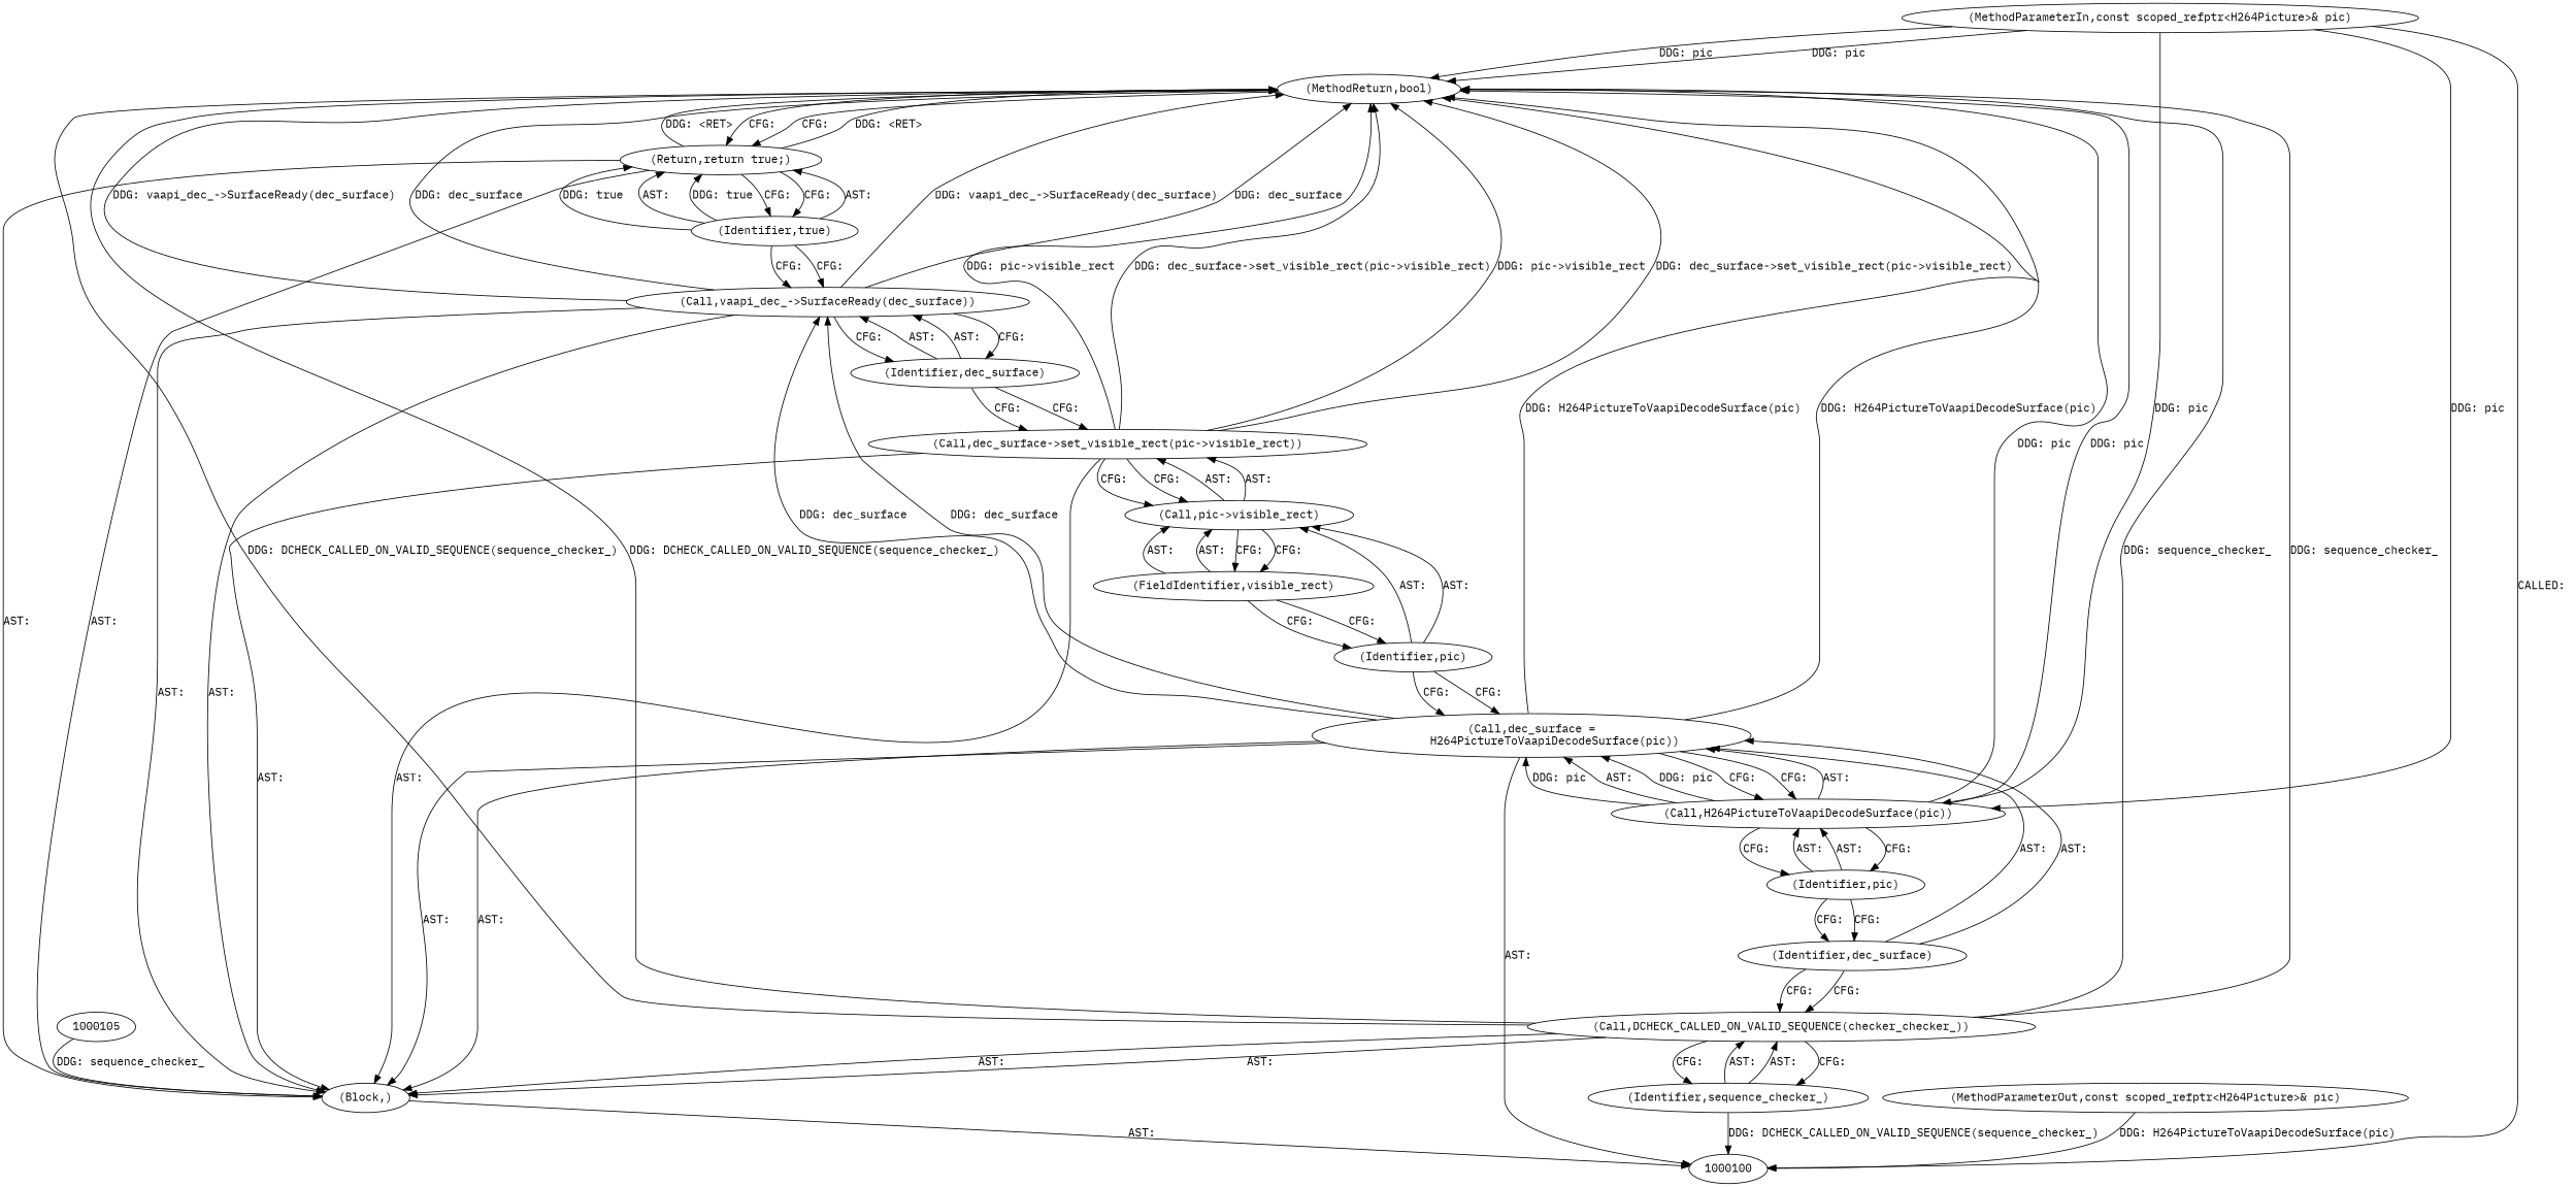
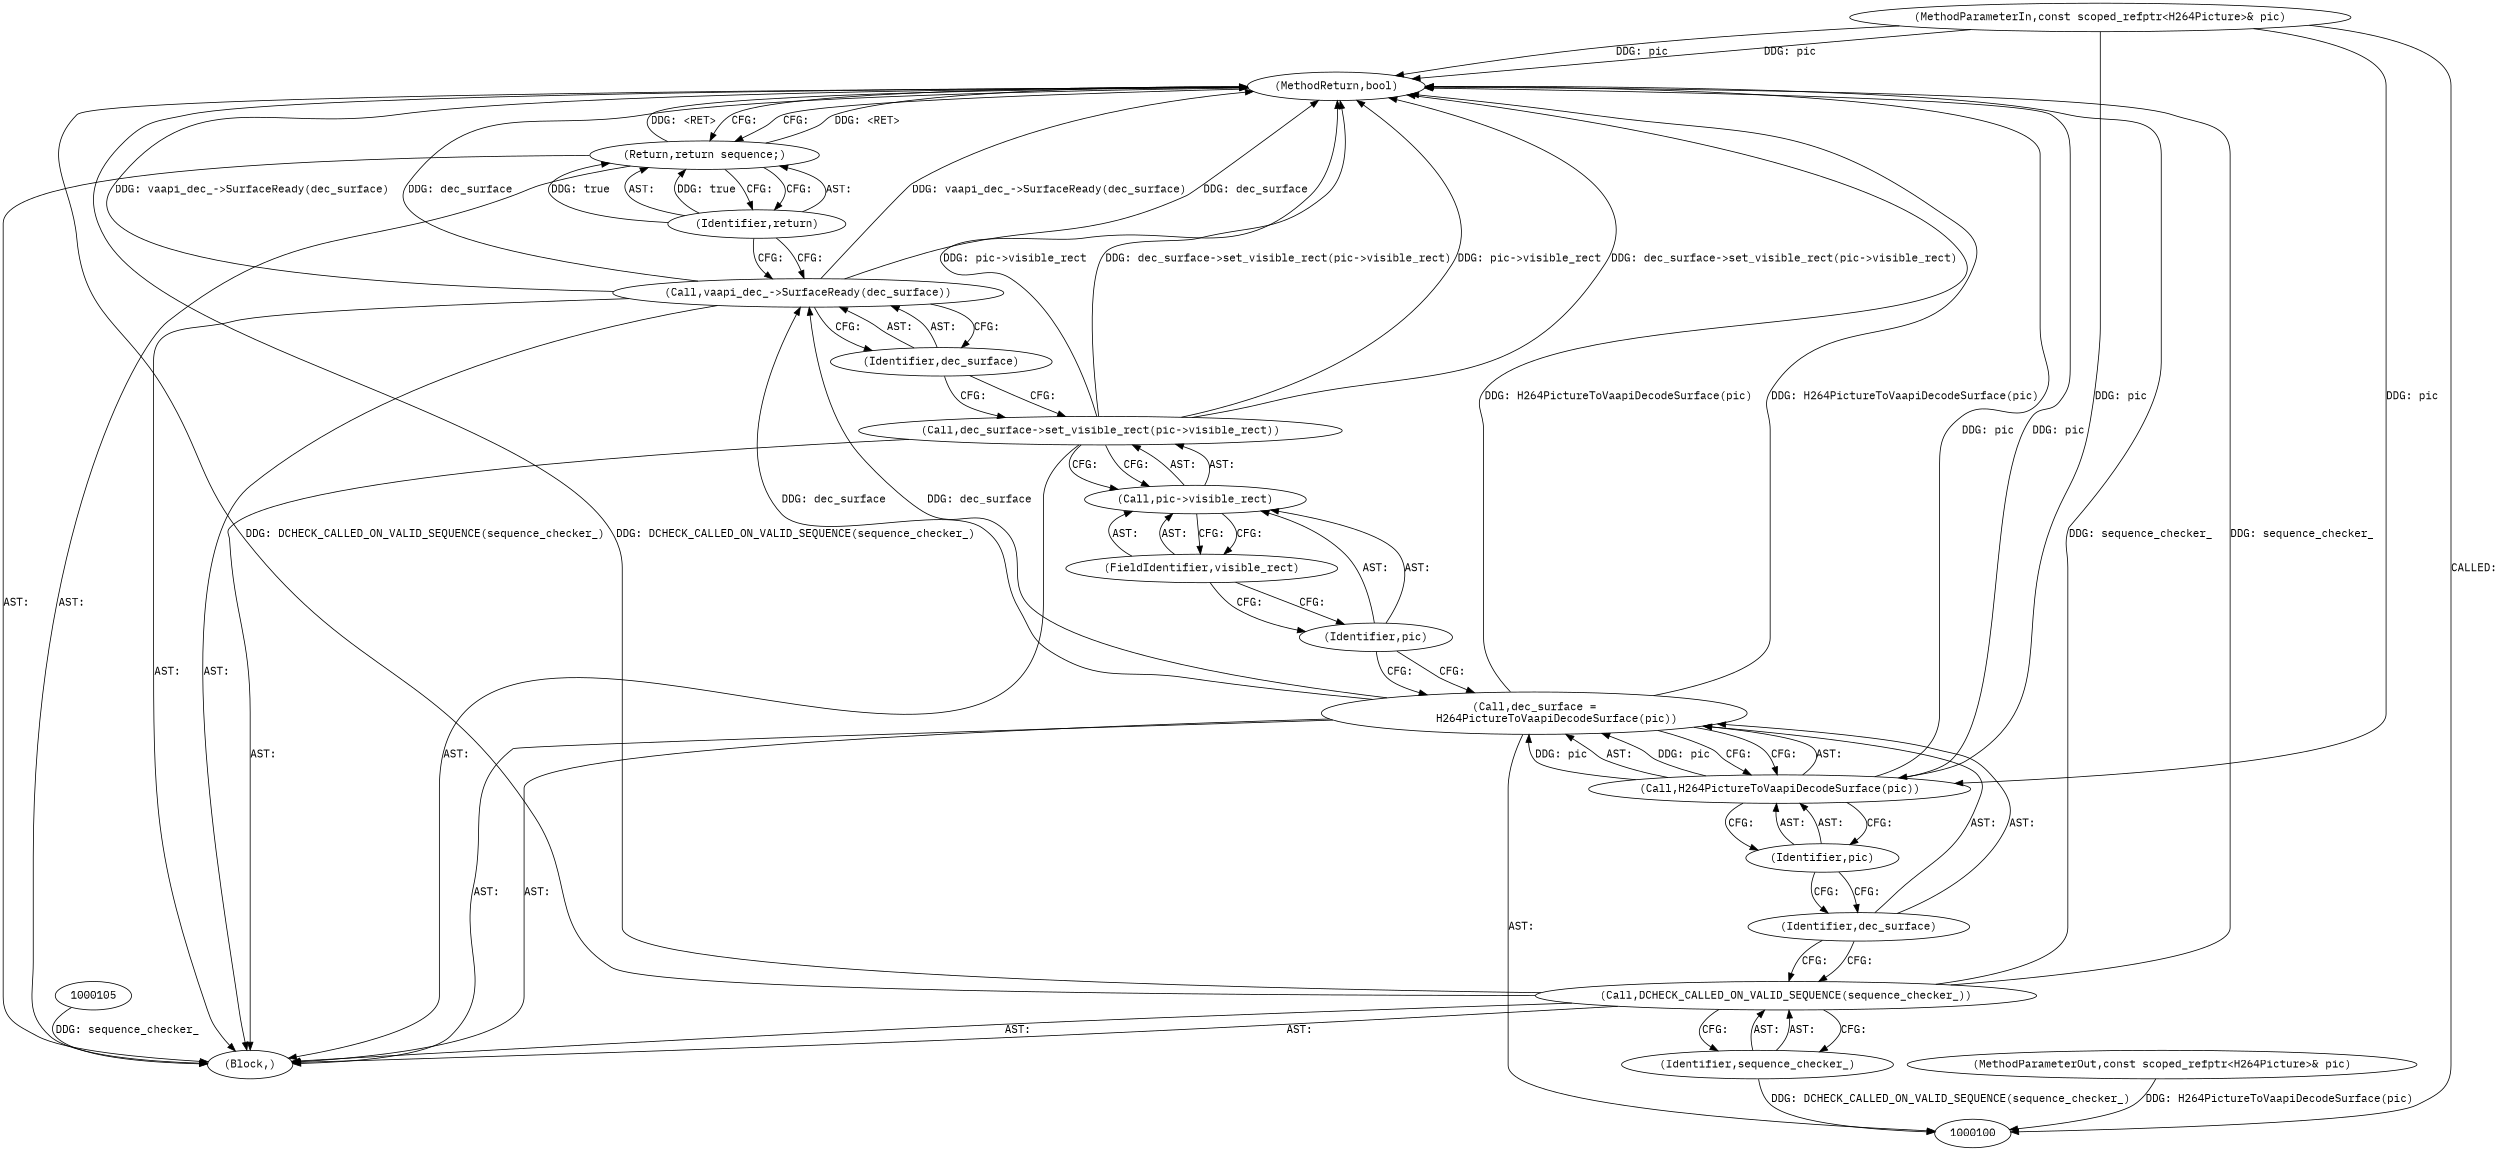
  digraph {
    fontname="IBM Plex Mono"
    node [fontname="IBM Plex Mono"]
    edge [fontname="IBM Plex Mono"]
    n1 [label="(MethodReturn,bool)"]
-   n2 [label="(Return,return true;)"]
+   n2 [label="(Return,return sequence;)"]
    n3 [label="(Block,)"]
-   n4 [label="(Identifier,true)"]
+   n4 [label="(Identifier,return)"]
    1000100
    n6 [label="(MethodParameterIn,const scoped_refptr<H264Picture>& pic)"]
    n7 [label="(Call,H264PictureToVaapiDecodeSurface(pic))"]
    n8 [label="(Call,dec_surface =\n       H264PictureToVaapiDecodeSurface(pic))"]
    n9 [label="(Identifier,pic)"]
    n10 [label="(MethodParameterOut,const scoped_refptr<H264Picture>& pic)"]
-   n11 [label="(Call,DCHECK_CALLED_ON_VALID_SEQUENCE(checker_checker_))"]
+   n11 [label="(Call,DCHECK_CALLED_ON_VALID_SEQUENCE(sequence_checker_))"]
    n12 [label="(Identifier,sequence_checker_)"]
    n13 [label="(Call,vaapi_dec_->SurfaceReady(dec_surface))"]
    n14 [label="(Identifier,dec_surface)"]
    n15 [label="(Identifier,dec_surface)"]
    n16 [label="(Call,dec_surface->set_visible_rect(pic->visible_rect))"]
    n17 [label="(Call,pic->visible_rect)"]
    n18 [label="(FieldIdentifier,visible_rect)"]
    n19 [label="(Identifier,pic)"]
    1000105
    n1 -> n2 [label="CFG: "]
    n1 -> n2 [label="CFG: "]
    n2 -> n1 [label="DDG: <RET>"]
    n2 -> n1 [label="DDG: <RET>"]
    n2 -> n3 [label="AST: "]
    n2 -> n3 [label="AST: "]
    n2 -> n4 [label="CFG: "]
    n2 -> n4 [label="CFG: "]
-   n3 -> 1000100 [label="AST: "]
    n4 -> n2 [label="AST: "]
    n4 -> n2 [label="DDG: true"]
    n4 -> n2 [label="AST: "]
    n4 -> n2 [label="DDG: true"]
    n4 -> n13 [label="CFG: "]
    n4 -> n13 [label="CFG: "]
    n6 -> n1 [label="DDG: pic"]
    n6 -> n1 [label="DDG: pic"]
    n6 -> 1000100 [label="CALLED: "]
    n6 -> n7 [label="DDG: pic"]
    n6 -> n7 [label="DDG: pic"]
    n7 -> n1 [label="DDG: pic"]
    n7 -> n1 [label="DDG: pic"]
    n7 -> n8 [label="AST: "]
    n7 -> n8 [label="DDG: pic"]
    n7 -> n8 [label="AST: "]
    n7 -> n8 [label="DDG: pic"]
    n7 -> n9 [label="CFG: "]
    n7 -> n9 [label="CFG: "]
    n8 -> n1 [label="DDG: H264PictureToVaapiDecodeSurface(pic)"]
    n8 -> n1 [label="DDG: H264PictureToVaapiDecodeSurface(pic)"]
    n8 -> n3 [label="AST: "]
    n8 -> n3 [label="AST: "]
    n8 -> 1000100 [label="AST: "]
    n8 -> n7 [label="CFG: "]
    n8 -> n7 [label="CFG: "]
    n8 -> n13 [label="DDG: dec_surface"]
    n8 -> n13 [label="DDG: dec_surface"]
    n9 -> n7 [label="AST: "]
    n9 -> n7 [label="AST: "]
    n9 -> n15 [label="CFG: "]
    n9 -> n15 [label="CFG: "]
    n10 -> 1000100 [label="DDG: H264PictureToVaapiDecodeSurface(pic)"]
    n11 -> n1 [label="DDG: sequence_checker_"]
    n11 -> n1 [label="DDG: DCHECK_CALLED_ON_VALID_SEQUENCE(sequence_checker_)"]
    n11 -> n1 [label="DDG: sequence_checker_"]
    n11 -> n1 [label="DDG: DCHECK_CALLED_ON_VALID_SEQUENCE(sequence_checker_)"]
    n11 -> n3 [label="AST: "]
    n11 -> n3 [label="AST: "]
    n11 -> n12 [label="CFG: "]
    n11 -> n12 [label="CFG: "]
    n12 -> 1000100 [label="DDG: DCHECK_CALLED_ON_VALID_SEQUENCE(sequence_checker_)"]
    n12 -> n11 [label="AST: "]
    n12 -> n11 [label="AST: "]
    n13 -> n1 [label="DDG: vaapi_dec_->SurfaceReady(dec_surface)"]
    n13 -> n1 [label="DDG: dec_surface"]
    n13 -> n1 [label="DDG: vaapi_dec_->SurfaceReady(dec_surface)"]
    n13 -> n1 [label="DDG: dec_surface"]
    n13 -> n3 [label="AST: "]
    n13 -> n3 [label="AST: "]
    n13 -> n14 [label="CFG: "]
    n13 -> n14 [label="CFG: "]
    n14 -> n13 [label="AST: "]
    n14 -> n13 [label="AST: "]
    n14 -> n16 [label="CFG: "]
    n14 -> n16 [label="CFG: "]
    n15 -> n8 [label="AST: "]
    n15 -> n8 [label="AST: "]
    n15 -> n11 [label="CFG: "]
    n15 -> n11 [label="CFG: "]
    n16 -> n1 [label="DDG: pic->visible_rect"]
    n16 -> n1 [label="DDG: dec_surface->set_visible_rect(pic->visible_rect)"]
    n16 -> n1 [label="DDG: pic->visible_rect"]
    n16 -> n1 [label="DDG: dec_surface->set_visible_rect(pic->visible_rect)"]
    n16 -> n3 [label="AST: "]
    n16 -> n3 [label="AST: "]
    n16 -> n17 [label="CFG: "]
    n16 -> n17 [label="CFG: "]
    n17 -> n16 [label="AST: "]
    n17 -> n16 [label="AST: "]
    n17 -> n18 [label="CFG: "]
    n17 -> n18 [label="CFG: "]
    n18 -> n17 [label="AST: "]
    n18 -> n17 [label="AST: "]
    n18 -> n19 [label="CFG: "]
    n18 -> n19 [label="CFG: "]
    n19 -> n8 [label="CFG: "]
    n19 -> n8 [label="CFG: "]
    n19 -> n17 [label="AST: "]
    n19 -> n17 [label="AST: "]
    1000105 -> n3 [label="DDG: sequence_checker_"]
  }
